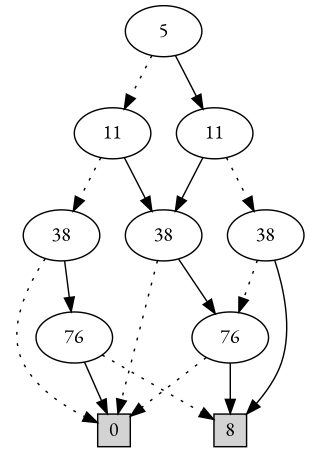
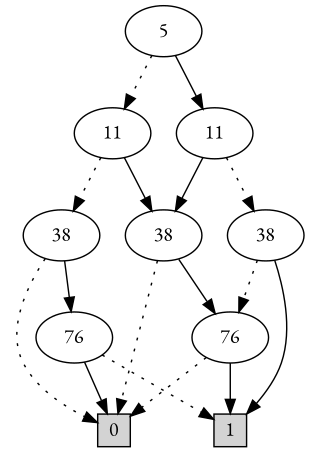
  digraph {
    fontname="EB Garamond"
    node [fontname="EB Garamond"]
    edge [style=dotted fontname="EB Garamond"]
    n1 [height=0.3 label=0 shape=box style=filled width=0.3]
-   n2 [height=0.3 label=8 shape=box style=filled width=0.3]
+   n2 [height=0.3 label=1 shape=box style=filled width=0.3]
    n3 [label=5]
    n4 [label=11]
    n5 [label=11]
    n6 [label=38]
    n7 [label=38]
    n8 [label=38]
    n9 [label=76]
    n10 [label=76]
    n3 -> n4
    n3 -> n5 [style=filled]
    n4 -> n6
    n4 -> n7 [style=filled]
    n5 -> n7 [style=filled]
    n5 -> n8
    n6 -> n1
    n6 -> n9 [style=filled]
    n7 -> n1
    n7 -> n10 [style=filled]
    n8 -> n2 [style=filled]
    n8 -> n10
    n9 -> n1 [style=filled]
    n9 -> n2
    n10 -> n1
    n10 -> n2 [style=filled]
  }
